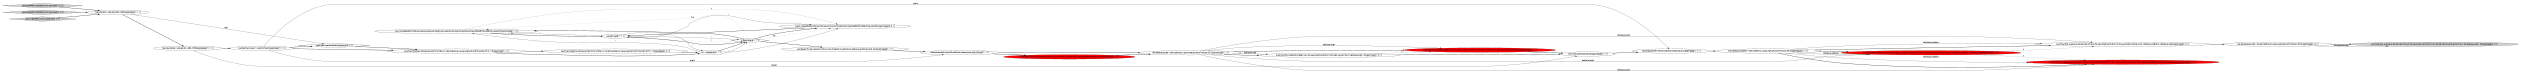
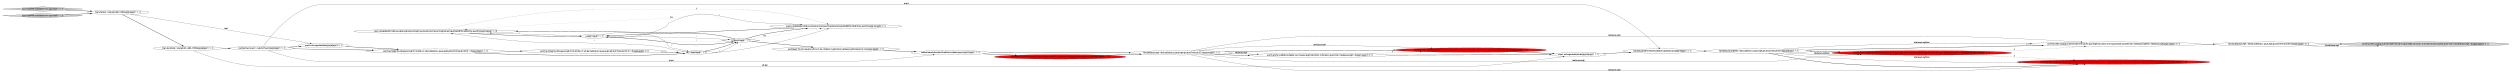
  digraph {
    fontname="Roboto Condensed"
    rankdir=LR
    node [fillcolor=white fontname="Roboto Condensed" shape=ellipse style=filled]
    edge [fontname="Roboto Condensed" style=bold]
    n1 [label="project.scheduleBuild(0,CAUSE,new LabelAssignmentActionImpl(),new ParametersAction(new StringParameterValue(PARAMETER_NAME,String.valueOf(i))))@@@10@@@['1', '1', '0']"]
    n2 [label="i++@@@11@@@['1', '1', '1']"]
    n3 [label="project.scheduleBuild(0,CAUSE,new ParametersAction(new StringParameterValue(PARAMETER_NAME,String.valueOf(i))))@@@12@@@['0', '0', '1']"]
    n4 [label="i < 3@@@10@@@['1', '1', '1']" shape=diamond]
-   n5 [label="int i = 0@@@9@@@['1', '1', '1']"]
+   n5 [label="int i = 0@@@9@@@['1', '1', '1']" shape=diamond]
    n6 [label="float altLabelQueueLength = altLabel.loadStatistics.queueLength.getLatest(TimeScale.SEC10)@@@22@@@['0', '0', '1']"]
    n7 [fillcolor=lightgray label="assertTrue(\"After assigning an alternate label to the job, the queue length load statistic for the alternate label should be greater than 0.\",altLabelQueueLength > 0f)@@@23@@@['0', '0', '1']"]
    n8 [fillcolor=lightgray label="queueLengthReflectsBuildableItemsAssignedLabel['1', '0', '0']" shape=diamond]
    n9 [label="final Label label = Label.get(LABEL_STRING)@@@3@@@['1', '1', '1']"]
    n10 [label="final Label altLabel = Label.get(ALT_LABEL_STRING)@@@4@@@['1', '1', '1']"]
-   n11 [label="project.setAssignedLabel(label)@@@6@@@['0', '0', '1']" shape=diamond]
+   n11 [label="project.setAssignedLabel(label)@@@6@@@['0', '0', '1']"]
    n12 [fillcolor=lightgray label="queueLengthReflectsBuildableItemsAssignedLabel['0', '1', '0']" shape=diamond]
    n13 [label="float labelQueueLength = label.loadStatistics.queueLength.getLatest(TimeScale.SEC10)@@@16@@@['1', '1', '1']"]
    n14 [fillcolor=red label="assertThat(\"After LoadStatisticsUpdater runs, the queue length load statistic for the label is greater than 0.\",labelQueueLength,greaterThan(0f))@@@16@@@['0', '1', '0']"]
    n15 [label="assertTrue(\"After assigning an alternate label to the job, the queue length load statistic for the queued builds should decrease.\",labelQueueLengthNew < labelQueueLength)@@@21@@@['0', '0', '1']"]
    n16 [fillcolor=red label="assertTrue(\"After assigning an alternate label to the job, the queue length load statistic for the queued builds should not decrease.\",labelQueueLengthNew >= labelQueueLength)@@@19@@@['1', '0', '0']"]
    n17 [label="assertTrue(\"After LoadStatisticsUpdater runs, the queue length load statistic for the label is greater than 0.\",labelQueueLength > 0f)@@@17@@@['1', '0', '1']"]
    n18 [fillcolor=red label="assertThat(\"After assigning an alternate label to the job, the queue length load statistic for the \" + \"queued builds should not decrease.\",labelQueueLengthNew,greaterThan(labelQueueLength))@@@20@@@['0', '1', '0']"]
    n19 [label="project.setAssignedLabel(altLabel)@@@18@@@['1', '1', '1']"]
    n20 [label="assertEquals(\"The job is queued as often as it was scheduled.\",3,j.getInstance().getQueue().getItems(project).size())@@@14@@@['1', '1', '1']"]
    n21 [label="maintainQueueAndForceRunOfLoadStatisticsUpdater(project)@@@15@@@['1', '1', '1']"]
-   n22 [fillcolor=lightgray label="queueLengthReflectsJobsAssignedLabel['0', '0', '1']" shape=diamond]
    n23 [label="maintainQueueAndForceRunOfLoadStatisticsUpdater(project)@@@19@@@['1', '1', '1']"]
    n24 [label="assertTrue(\"Initially the rolling queue length for the label is 0.\",label.loadStatistics.queueLength.getLatest(TimeScale.SEC10) == 0f)@@@7@@@['1', '1', '1']"]
    n25 [label="assertTrue(\"Initially the rolling queue length for the alt label is 0.\",altLabel.loadStatistics.queueLength.getLatest(TimeScale.SEC10) == 0f)@@@8@@@['0', '0', '1']"]
    n26 [fillcolor=red label="assertEquals(\"The job is still queued as often as it was scheduled.\",3,j.getInstance().getQueue().getItems(project).size())@@@14@@@['0', '1', '0']"]
    n27 [label="float labelQueueLengthNew = label.loadStatistics.queueLength.getLatest(TimeScale.SEC10)@@@20@@@['1', '1', '1']"]
    n28 [label="FreeStyleProject project = createTestProject()@@@5@@@['1', '1', '1']"]
    n1 -> n2
    n1 -> n3 [label=0 style=dashed]
    n2 -> n1 [label=i style=solid]
    n2 -> n3 [label=i style=solid]
    n2 -> n4
    n2 -> n4 [label=i style=solid]
    n2 -> n5 [label=i style=solid]
    n3 -> n2
    n4 -> n1 [label=true style=dotted]
    n4 -> n1
    n4 -> n2 [label=i style=dotted]
    n4 -> n3 [label=true style=dotted]
    n4 -> n3
    n4 -> n20
    n5 -> n1 [label=i style=solid]
    n5 -> n3 [label=i style=solid]
    n5 -> n4 [label=i style=solid]
    n5 -> n4
    n6 -> n7
    n6 -> n7 [label=altLabelQueueLength style=solid]
    n8 -> n9
    n9 -> n10
    n9 -> n11 [label=label style=solid]
    n10 -> n19 [label=altLabel style=solid]
    n10 -> n28
    n11 -> n24
    n12 -> n9
    n13 -> n14 [label=labelQueueLength style=solid]
    n13 -> n14
    n13 -> n15 [label=labelQueueLength style=solid]
    n13 -> n16 [label=labelQueueLength style=solid]
    n13 -> n17
    n13 -> n17 [label=labelQueueLength style=solid]
    n13 -> n18 [label=labelQueueLength style=solid]
    n14 -> n19
    n15 -> n6
    n16 -> n15 [label=0 style=dashed]
    n16 -> n18 [label=0 style=dashed]
    n17 -> n14 [label=0 style=dashed]
    n17 -> n19
    n19 -> n23
    n20 -> n21
    n21 -> n13
    n21 -> n26
-   n22 -> n9
    n23 -> n27
    n24 -> n5
    n24 -> n25
    n25 -> n5
    n26 -> n13
    n27 -> n15
    n27 -> n15 [label=labelQueueLengthNew style=solid]
    n27 -> n16
    n27 -> n16 [label=labelQueueLengthNew style=solid]
    n27 -> n18 [label=labelQueueLengthNew style=solid]
    n27 -> n18
    n28 -> n11
    n28 -> n21 [label=project style=solid]
    n28 -> n23 [label=project style=solid]
    n28 -> n24
  }
